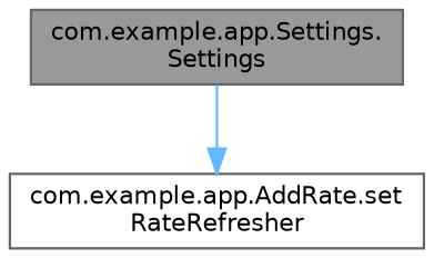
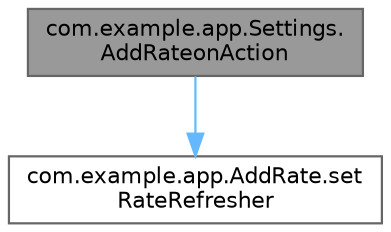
  digraph {
    rankdir=TB
    node [fontname=Helvetica fontsize=10 shape=box style=filled]
-   n1 [color=gray40 fillcolor=grey60 fontcolor=black height=0.2 label="com.example.app.Settings.\lSettings" width=0.4]
+   n1 [color=gray40 fillcolor=grey60 fontcolor=black height=0.2 label="com.example.app.Settings.\lAddRateonAction" width=0.4]
    n2 [color=grey40 fillcolor=white height=0.2 label="com.example.app.AddRate.set\lRateRefresher" width=0.4]
    n1 -> n2 [color=steelblue1 fontname=Helvetica fontsize=10 labelfontname=Helvetica labelfontsize=10 style=solid]
  }
